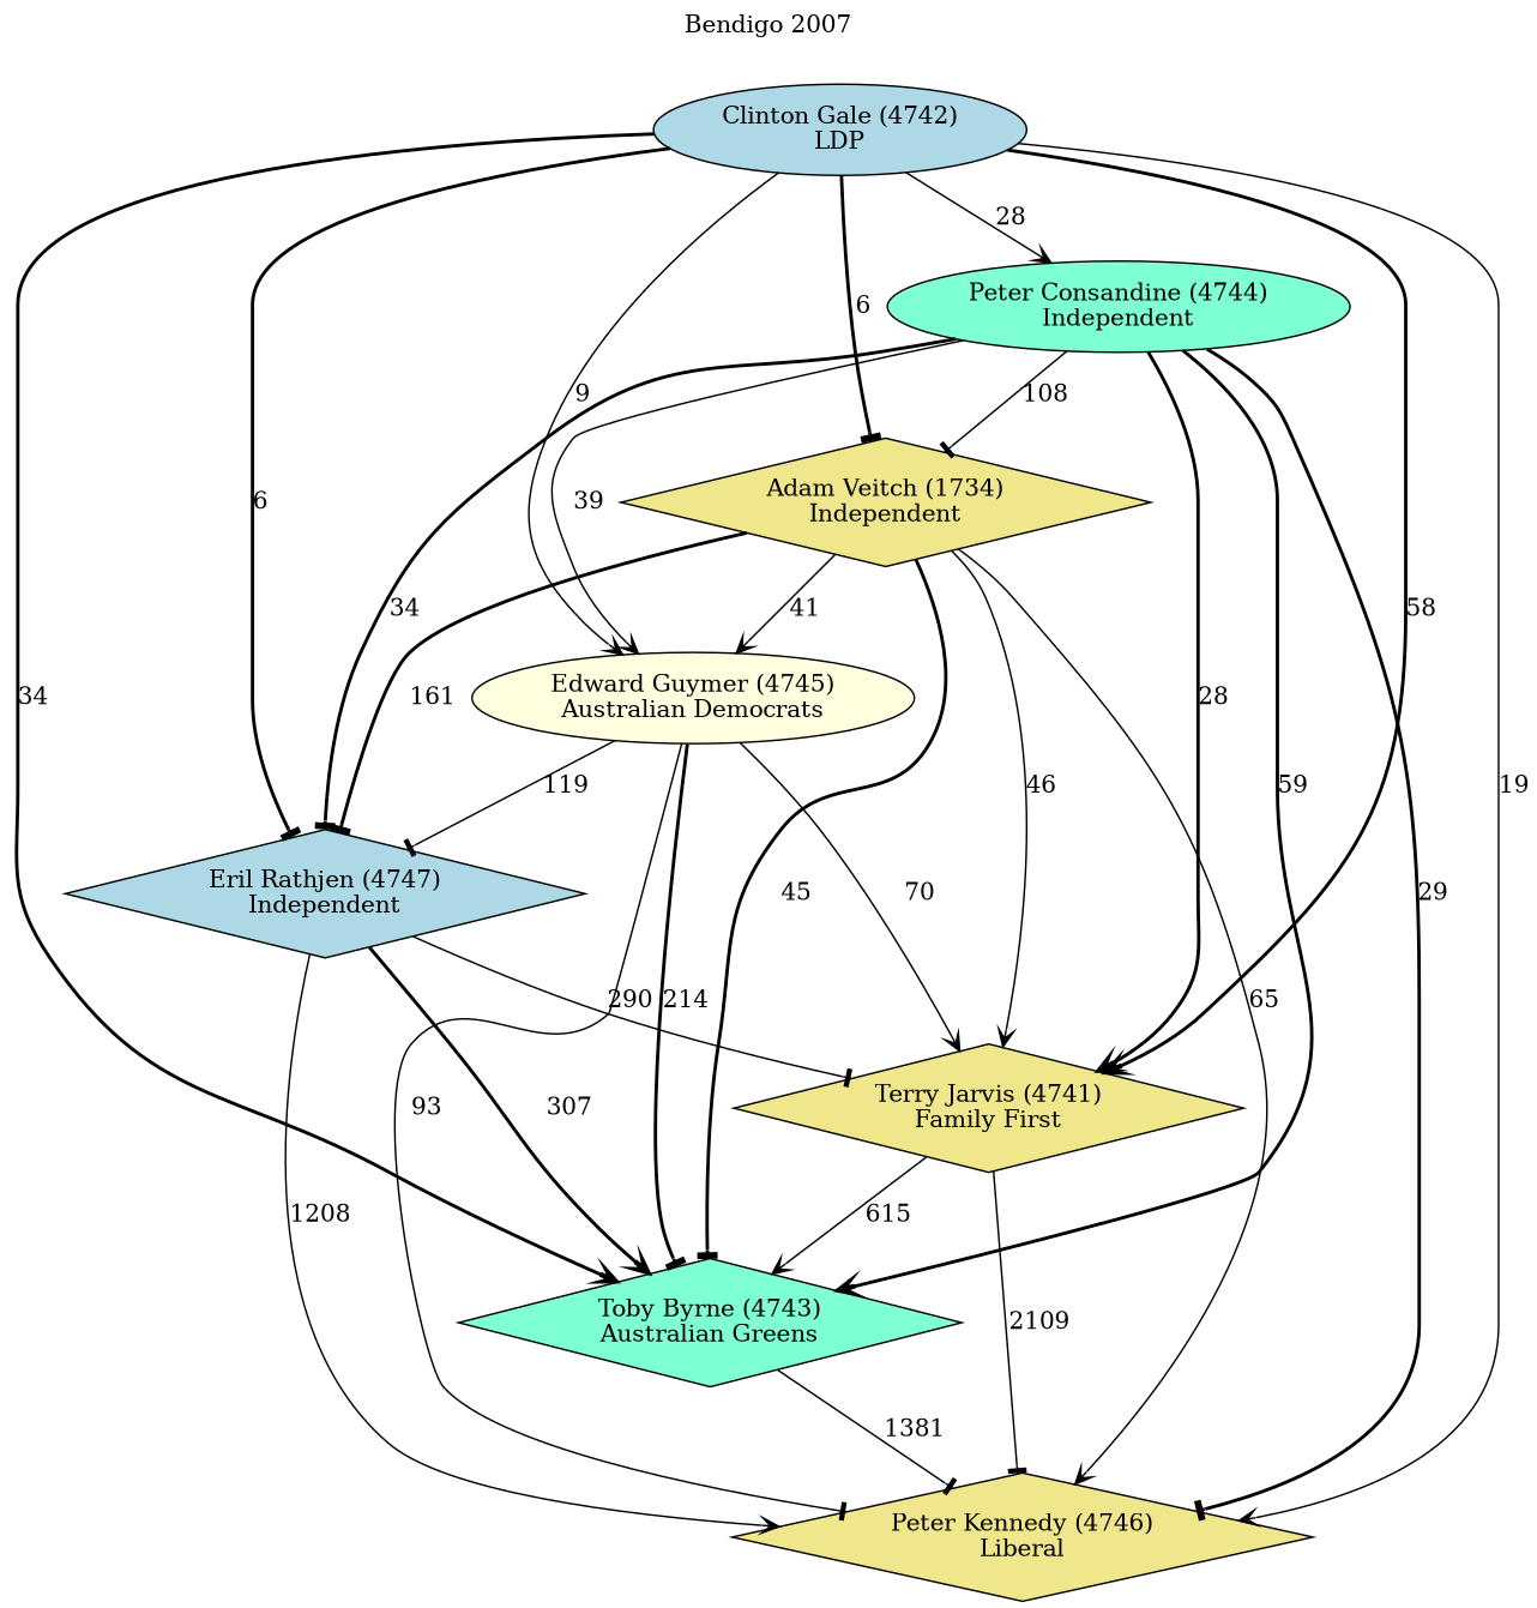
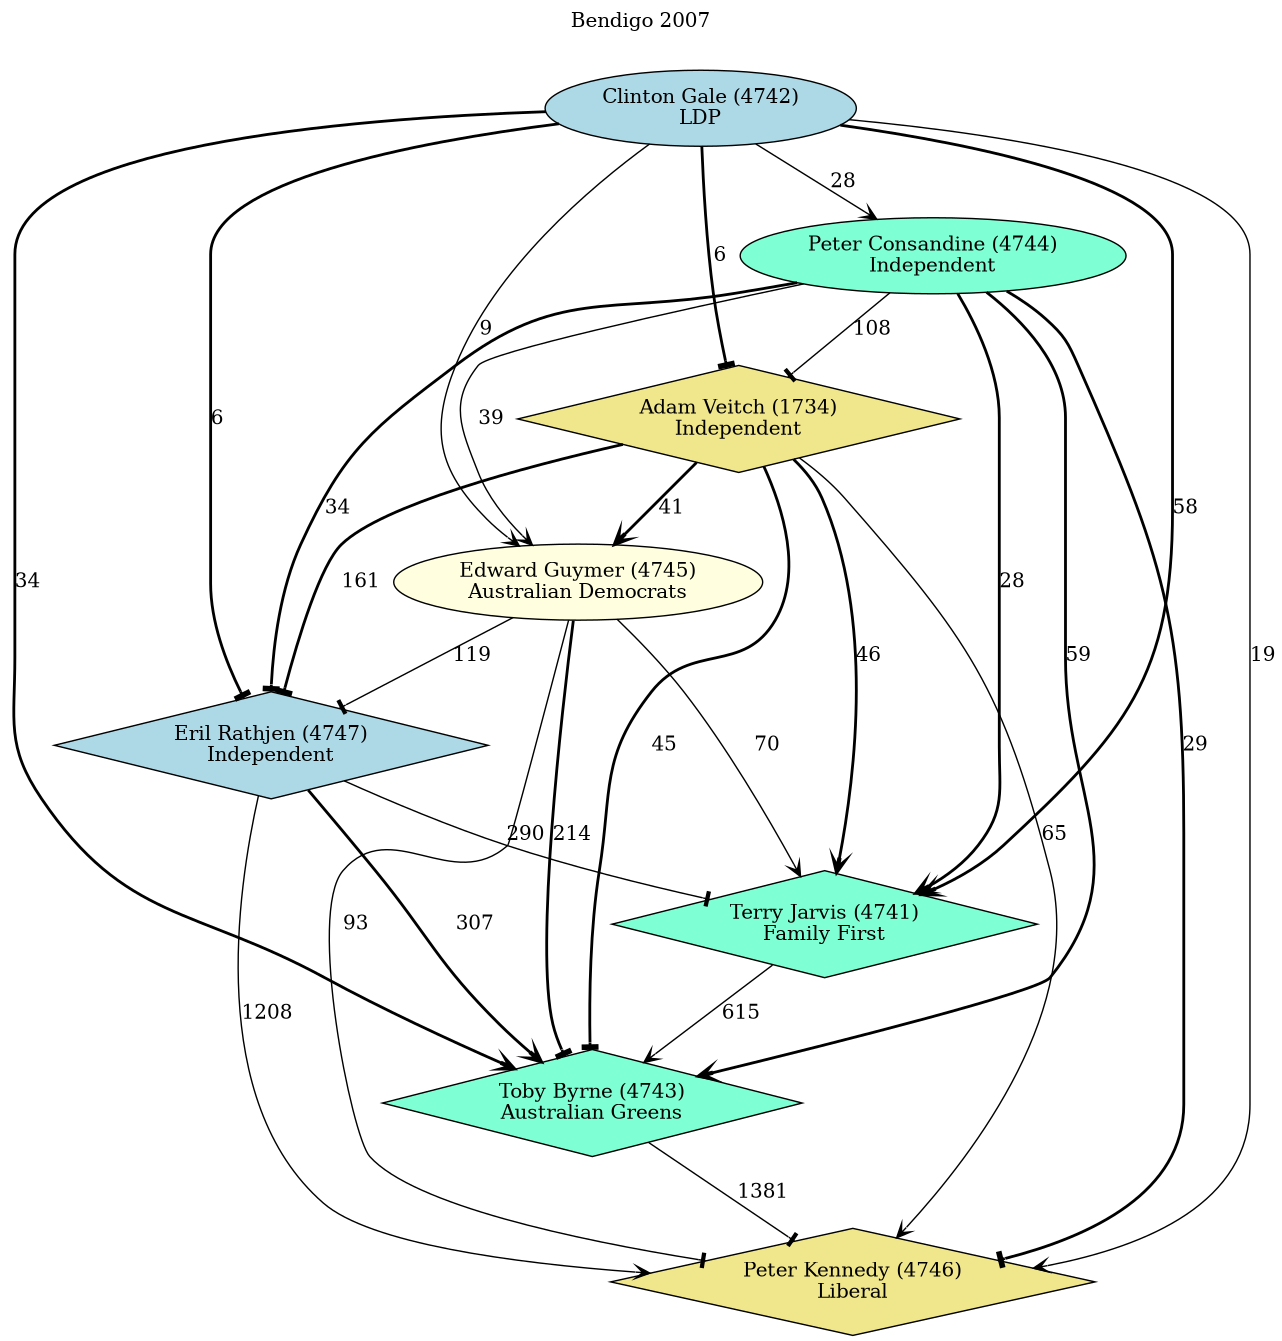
  digraph {
    label="Bendigo 2007"
    labelloc=t
    mclimit=10
    node [fillcolor=aquamarine shape=diamond style=filled]
    edge [arrowhead=vee style=solid]
    n1 [fillcolor=khaki label="Peter Kennedy (4746)\nLiberal"]
    n2 [label="Toby Byrne (4743)\nAustralian Greens"]
-   n3 [fillcolor=khaki label="Terry Jarvis (4741)\nFamily First"]
+   n3 [label="Terry Jarvis (4741)\nFamily First"]
    n4 [fillcolor=lightblue label="Eril Rathjen (4747)\nIndependent"]
    n5 [fillcolor=lightyellow label="Edward Guymer (4745)\nAustralian Democrats" shape=ellipse]
    n6 [fillcolor=khaki label="Adam Veitch (1734)\nIndependent"]
    n7 [label="Peter Consandine (4744)\nIndependent" shape=ellipse]
    n8 [fillcolor=lightblue label="Clinton Gale (4742)\nLDP" shape=ellipse]
    n2 -> n1 [arrowhead=tee label=1381]
-   n3 -> n1 [arrowhead=tee label=2109]
    n3 -> n2 [label=615]
    n4 -> n1 [label=1208]
    n4 -> n2 [label=307 style=bold]
    n4 -> n3 [arrowhead=tee label=290]
    n5 -> n1 [arrowhead=tee label=93]
    n5 -> n2 [arrowhead=tee label=214 style=bold]
    n5 -> n3 [label=70]
    n5 -> n4 [arrowhead=tee label=119]
    n6 -> n1 [label=65]
    n6 -> n2 [arrowhead=tee label=45 style=bold]
-   n6 -> n3 [label=46]
+   n6 -> n3 [label=46 style=bold]
    n6 -> n4 [arrowhead=tee label=161 style=bold]
-   n6 -> n5 [label=41]
+   n6 -> n5 [label=41 style=bold]
    n7 -> n1 [arrowhead=tee label=29 style=bold]
    n7 -> n2 [label=59 style=bold]
    n7 -> n3 [label=28 style=bold]
    n7 -> n4 [arrowhead=tee label=34 style=bold]
    n7 -> n5 [label=39]
    n7 -> n6 [arrowhead=tee label=108]
    n8 -> n1 [label=19]
    n8 -> n2 [label=34 style=bold]
    n8 -> n3 [label=58 style=bold]
    n8 -> n4 [arrowhead=tee label=6 style=bold]
    n8 -> n5 [label=9]
    n8 -> n6 [arrowhead=tee label=6 style=bold]
    n8 -> n7 [label=28]
  }
